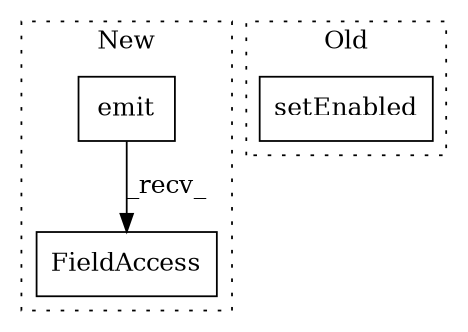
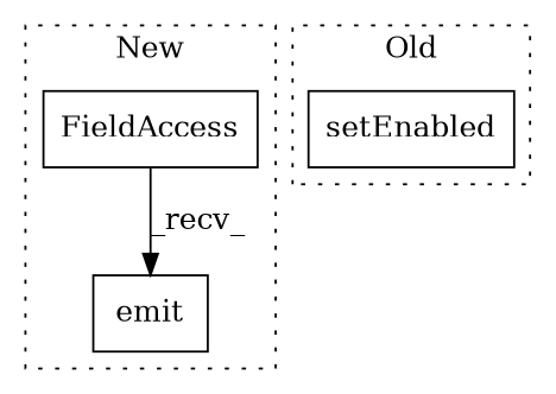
  digraph {
    node [a=32 shape=box]
    n1 [l="5,1" label=emit s="8769,8775"]
    n2 [a=22 l=26 label=FieldAccess s=8742]
    n3 [l="11,1" label=setEnabled s="6895,6910"]
    subgraph cluster_1 {
      label=New
      style=dotted
      n1
      n2
    }
    subgraph cluster_2 {
      label=Old
      style=dotted
      n3
    }
-   n1 -> n2 [label=_recv_]
+   n2 -> n1 [label=_recv_]
  }
